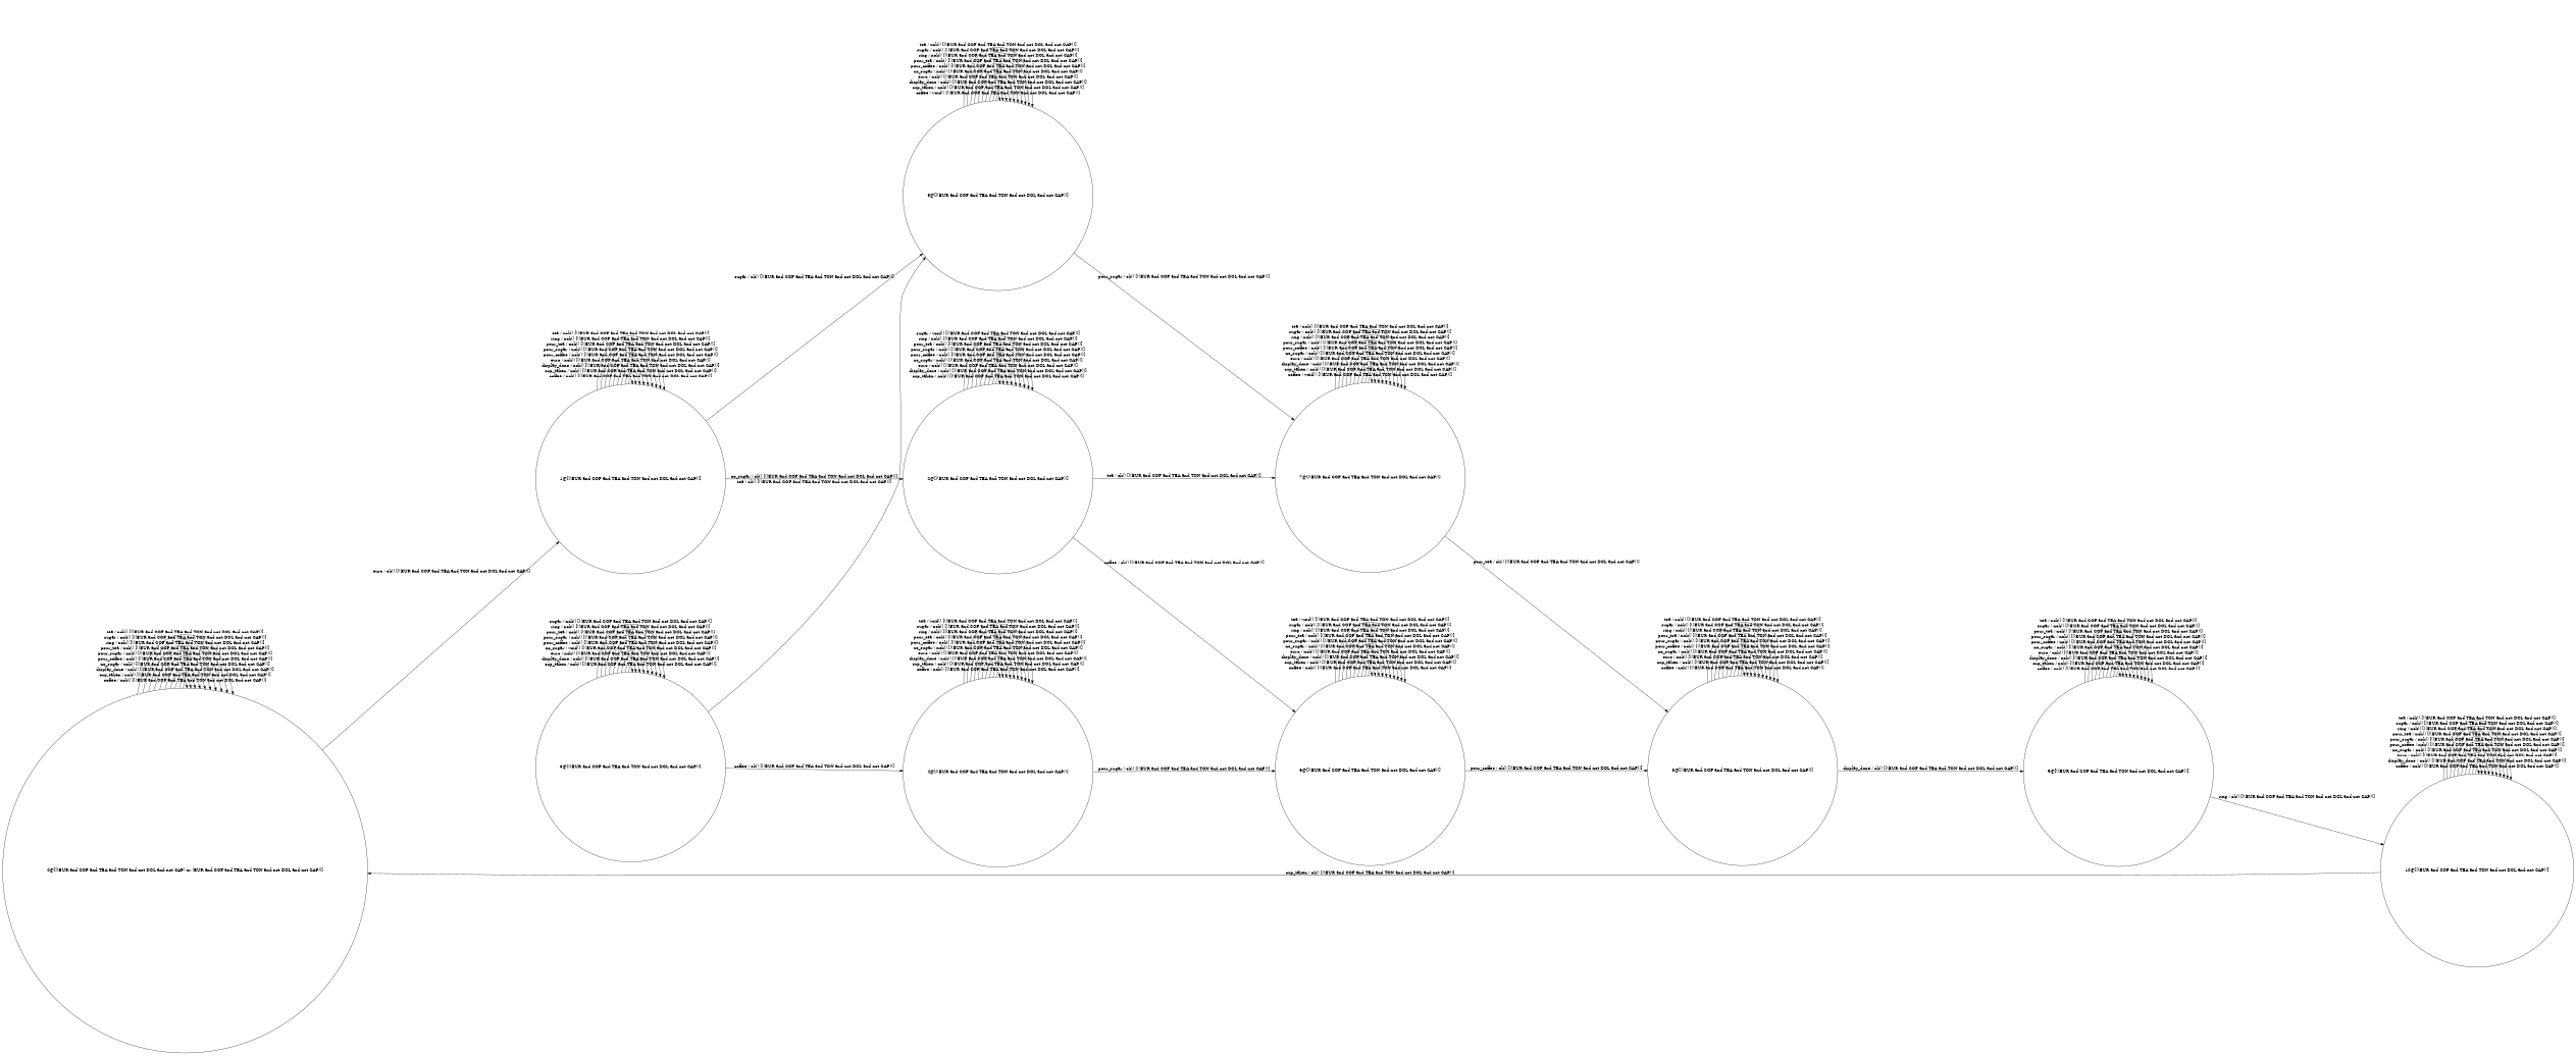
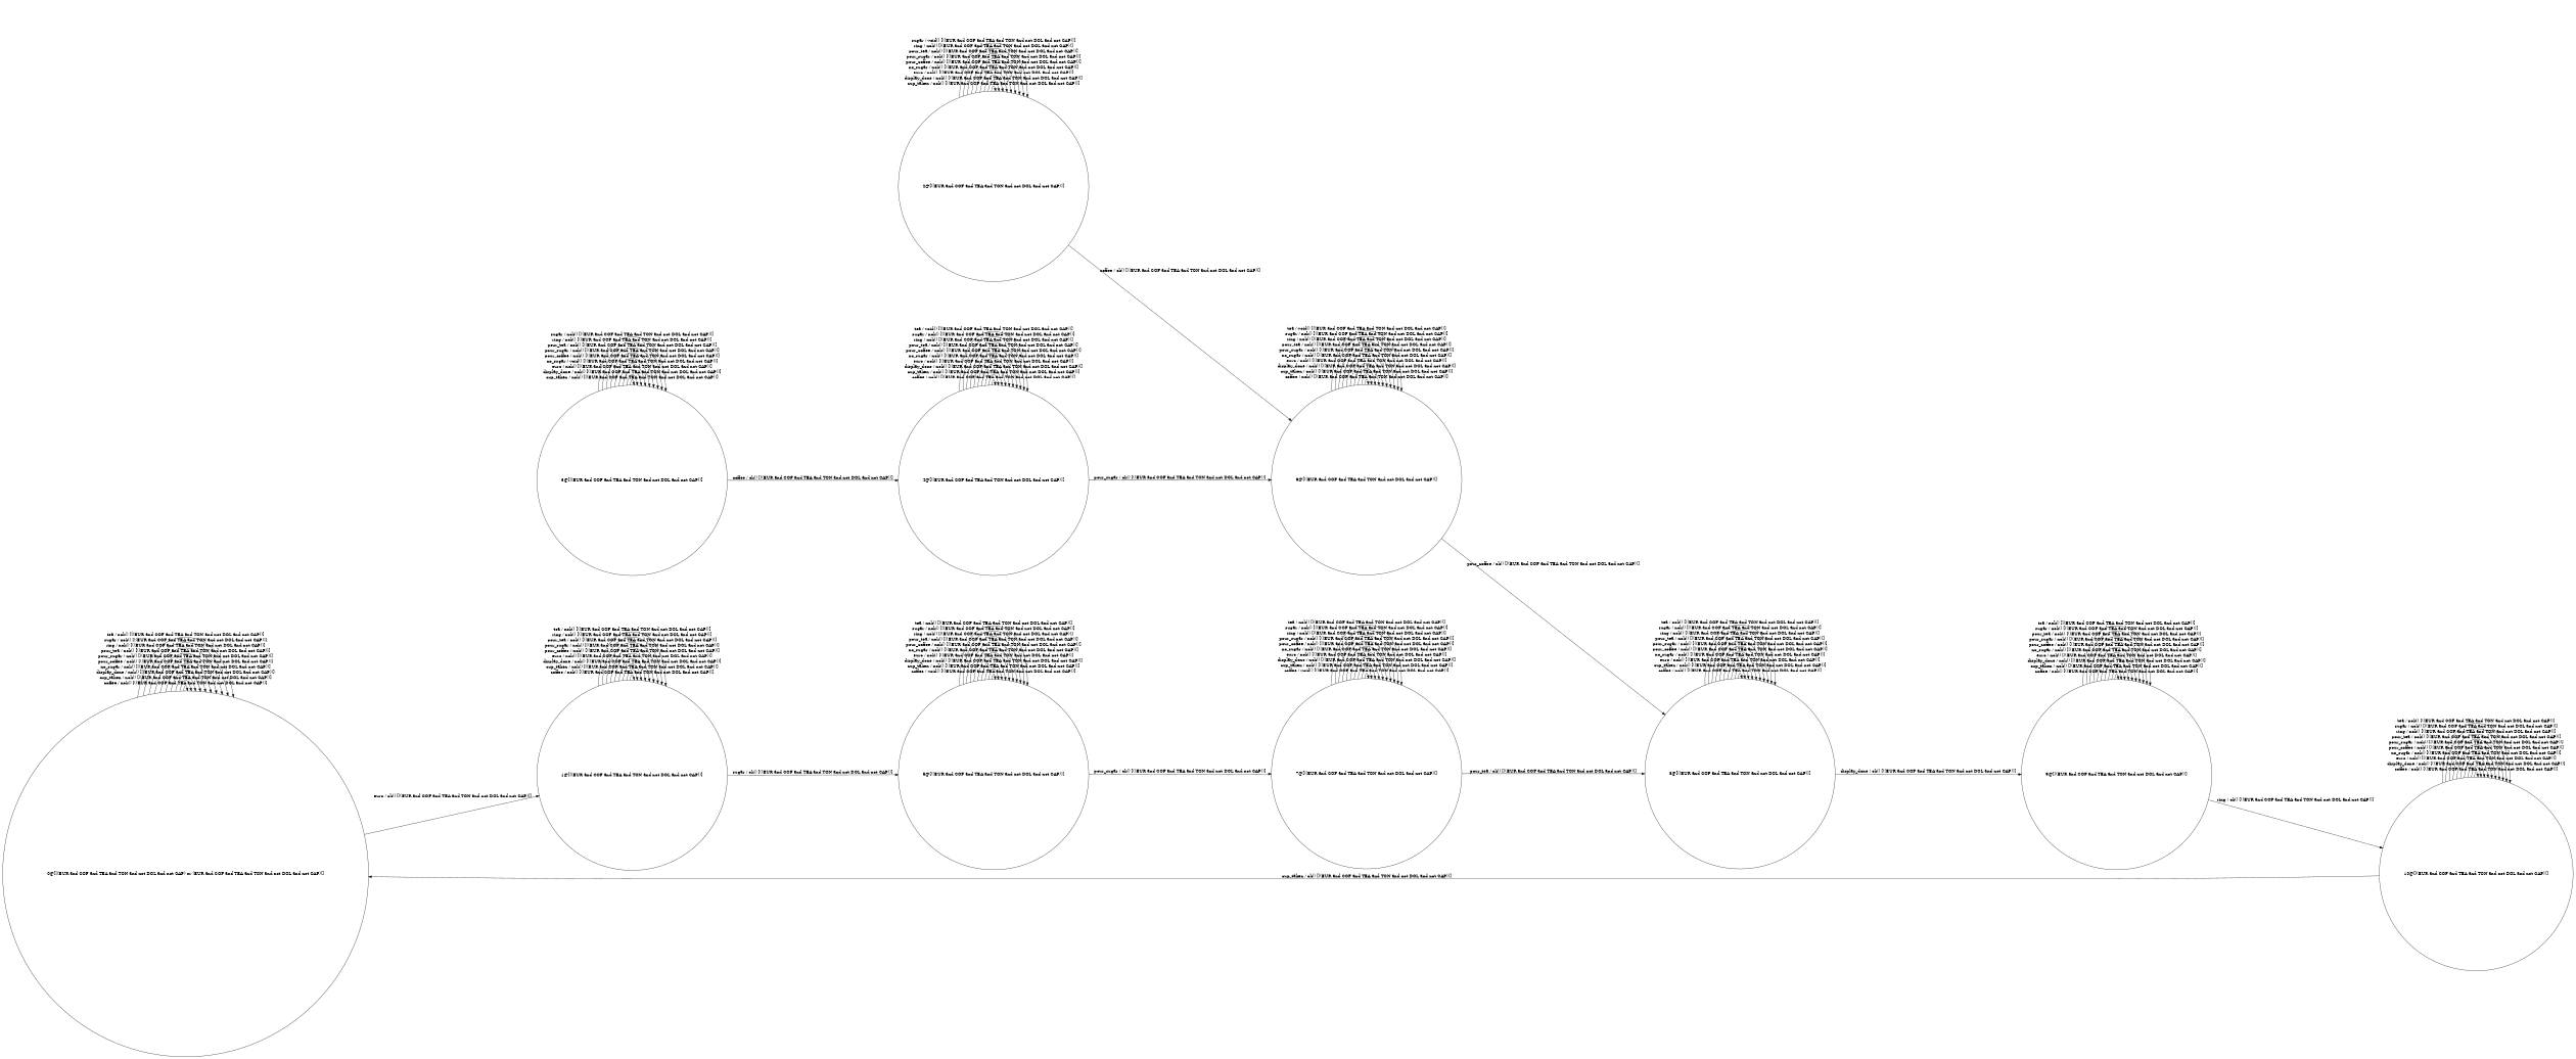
  digraph {
    rankdir=LR
    node [shape=circle]
    edge [lblstyle="above, sloped"]
    n1 [label="0@[((EUR and COF and TEA and TON and not DOL and not CAP) or (EUR and COF and TEA and TON and not DOL and not CAP))]"]
    n2 [label="1@[((EUR and COF and TEA and TON and not DOL and not CAP))]"]
    n3 [label="2@[((EUR and COF and TEA and TON and not DOL and not CAP))]"]
    n4 [label="5@[((EUR and COF and TEA and TON and not DOL and not CAP))]"]
    n5 [label="6@[((EUR and COF and TEA and TON and not DOL and not CAP))]"]
    n6 [label="7@[((EUR and COF and TEA and TON and not DOL and not CAP))]"]
    n7 [label="3@[((EUR and COF and TEA and TON and not DOL and not CAP))]"]
    n8 [label="4@[((EUR and COF and TEA and TON and not DOL and not CAP))]"]
    n9 [label="8@[((EUR and COF and TEA and TON and not DOL and not CAP))]"]
    n10 [label="9@[((EUR and COF and TEA and TON and not DOL and not CAP))]"]
    n11 [label="10@[((EUR and COF and TEA and TON and not DOL and not CAP))]"]
    n1 -> n1 [label="coffee / nok() [((EUR and COF and TEA and TON and not DOL and not CAP))]"]
    n1 -> n1 [label="cup_taken / nok() [((EUR and COF and TEA and TON and not DOL and not CAP))]"]
    n1 -> n1 [label="display_done / nok() [((EUR and COF and TEA and TON and not DOL and not CAP))]"]
    n1 -> n1 [label="no_sugar / nok() [((EUR and COF and TEA and TON and not DOL and not CAP))]"]
    n1 -> n1 [label="pour_coffee / nok() [((EUR and COF and TEA and TON and not DOL and not CAP))]"]
    n1 -> n1 [label="pour_sugar / nok() [((EUR and COF and TEA and TON and not DOL and not CAP))]"]
    n1 -> n1 [label="pour_tea / nok() [((EUR and COF and TEA and TON and not DOL and not CAP))]"]
    n1 -> n1 [label="ring / nok() [((EUR and COF and TEA and TON and not DOL and not CAP))]"]
    n1 -> n1 [label="sugar / nok() [((EUR and COF and TEA and TON and not DOL and not CAP))]"]
    n1 -> n1 [label="tea / nok() [((EUR and COF and TEA and TON and not DOL and not CAP))]"]
    n1 -> n2 [label="euro / ok() [((EUR and COF and TEA and TON and not DOL and not CAP))]"]
    n2 -> n2 [label="coffee / nok() [((EUR and COF and TEA and TON and not DOL and not CAP))]"]
    n2 -> n2 [label="cup_taken / nok() [((EUR and COF and TEA and TON and not DOL and not CAP))]"]
    n2 -> n2 [label="display_done / nok() [((EUR and COF and TEA and TON and not DOL and not CAP))]"]
    n2 -> n2 [label="euro / nok() [((EUR and COF and TEA and TON and not DOL and not CAP))]"]
    n2 -> n2 [label="pour_coffee / nok() [((EUR and COF and TEA and TON and not DOL and not CAP))]"]
    n2 -> n2 [label="pour_sugar / nok() [((EUR and COF and TEA and TON and not DOL and not CAP))]"]
    n2 -> n2 [label="pour_tea / nok() [((EUR and COF and TEA and TON and not DOL and not CAP))]"]
    n2 -> n2 [label="ring / nok() [((EUR and COF and TEA and TON and not DOL and not CAP))]"]
    n2 -> n2 [label="tea / nok() [((EUR and COF and TEA and TON and not DOL and not CAP))]"]
-   n2 -> n3 [label="no_sugar / ok() [((EUR and COF and TEA and TON and not DOL and not CAP))]"]
    n2 -> n4 [label="sugar / ok() [((EUR and COF and TEA and TON and not DOL and not CAP))]"]
    n3 -> n3 [label="cup_taken / nok() [((EUR and COF and TEA and TON and not DOL and not CAP))]"]
    n3 -> n3 [label="display_done / nok() [((EUR and COF and TEA and TON and not DOL and not CAP))]"]
    n3 -> n3 [label="euro / nok() [((EUR and COF and TEA and TON and not DOL and not CAP))]"]
    n3 -> n3 [label="no_sugar / nok() [((EUR and COF and TEA and TON and not DOL and not CAP))]"]
    n3 -> n3 [label="pour_coffee / nok() [((EUR and COF and TEA and TON and not DOL and not CAP))]"]
    n3 -> n3 [label="pour_sugar / nok() [((EUR and COF and TEA and TON and not DOL and not CAP))]"]
    n3 -> n3 [label="pour_tea / nok() [((EUR and COF and TEA and TON and not DOL and not CAP))]"]
    n3 -> n3 [label="ring / nok() [((EUR and COF and TEA and TON and not DOL and not CAP))]"]
    n3 -> n3 [label="sugar / void() [((EUR and COF and TEA and TON and not DOL and not CAP))]"]
    n3 -> n5 [label="coffee / ok() [((EUR and COF and TEA and TON and not DOL and not CAP))]"]
-   n3 -> n6 [label="tea / ok() [((EUR and COF and TEA and TON and not DOL and not CAP))]"]
    n4 -> n4 [label="coffee / void() [((EUR and COF and TEA and TON and not DOL and not CAP))]"]
    n4 -> n4 [label="cup_taken / nok() [((EUR and COF and TEA and TON and not DOL and not CAP))]"]
    n4 -> n4 [label="display_done / nok() [((EUR and COF and TEA and TON and not DOL and not CAP))]"]
    n4 -> n4 [label="euro / nok() [((EUR and COF and TEA and TON and not DOL and not CAP))]"]
    n4 -> n4 [label="no_sugar / nok() [((EUR and COF and TEA and TON and not DOL and not CAP))]"]
    n4 -> n4 [label="pour_coffee / nok() [((EUR and COF and TEA and TON and not DOL and not CAP))]"]
    n4 -> n4 [label="pour_tea / nok() [((EUR and COF and TEA and TON and not DOL and not CAP))]"]
    n4 -> n4 [label="ring / nok() [((EUR and COF and TEA and TON and not DOL and not CAP))]"]
    n4 -> n4 [label="sugar / nok() [((EUR and COF and TEA and TON and not DOL and not CAP))]"]
    n4 -> n4 [label="tea / nok() [((EUR and COF and TEA and TON and not DOL and not CAP))]"]
    n4 -> n6 [label="pour_sugar / ok() [((EUR and COF and TEA and TON and not DOL and not CAP))]"]
    n5 -> n5 [label="coffee / nok() [((EUR and COF and TEA and TON and not DOL and not CAP))]"]
    n5 -> n5 [label="cup_taken / nok() [((EUR and COF and TEA and TON and not DOL and not CAP))]"]
    n5 -> n5 [label="display_done / nok() [((EUR and COF and TEA and TON and not DOL and not CAP))]"]
    n5 -> n5 [label="euro / nok() [((EUR and COF and TEA and TON and not DOL and not CAP))]"]
    n5 -> n5 [label="no_sugar / nok() [((EUR and COF and TEA and TON and not DOL and not CAP))]"]
    n5 -> n5 [label="pour_sugar / nok() [((EUR and COF and TEA and TON and not DOL and not CAP))]"]
    n5 -> n5 [label="pour_tea / nok() [((EUR and COF and TEA and TON and not DOL and not CAP))]"]
    n5 -> n5 [label="ring / nok() [((EUR and COF and TEA and TON and not DOL and not CAP))]"]
    n5 -> n5 [label="sugar / nok() [((EUR and COF and TEA and TON and not DOL and not CAP))]"]
    n5 -> n5 [label="tea / void() [((EUR and COF and TEA and TON and not DOL and not CAP))]"]
    n5 -> n9 [label="pour_coffee / ok() [((EUR and COF and TEA and TON and not DOL and not CAP))]"]
    n6 -> n6 [label="coffee / void() [((EUR and COF and TEA and TON and not DOL and not CAP))]"]
    n6 -> n6 [label="cup_taken / nok() [((EUR and COF and TEA and TON and not DOL and not CAP))]"]
    n6 -> n6 [label="display_done / nok() [((EUR and COF and TEA and TON and not DOL and not CAP))]"]
    n6 -> n6 [label="euro / nok() [((EUR and COF and TEA and TON and not DOL and not CAP))]"]
    n6 -> n6 [label="no_sugar / nok() [((EUR and COF and TEA and TON and not DOL and not CAP))]"]
    n6 -> n6 [label="pour_coffee / nok() [((EUR and COF and TEA and TON and not DOL and not CAP))]"]
    n6 -> n6 [label="pour_sugar / nok() [((EUR and COF and TEA and TON and not DOL and not CAP))]"]
    n6 -> n6 [label="ring / nok() [((EUR and COF and TEA and TON and not DOL and not CAP))]"]
    n6 -> n6 [label="sugar / nok() [((EUR and COF and TEA and TON and not DOL and not CAP))]"]
    n6 -> n6 [label="tea / nok() [((EUR and COF and TEA and TON and not DOL and not CAP))]"]
    n6 -> n9 [label="pour_tea / ok() [((EUR and COF and TEA and TON and not DOL and not CAP))]"]
-   n7 -> n4 [label="tea / ok() [((EUR and COF and TEA and TON and not DOL and not CAP))]"]
    n7 -> n7 [label="cup_taken / nok() [((EUR and COF and TEA and TON and not DOL and not CAP))]"]
    n7 -> n7 [label="display_done / nok() [((EUR and COF and TEA and TON and not DOL and not CAP))]"]
    n7 -> n7 [label="euro / nok() [((EUR and COF and TEA and TON and not DOL and not CAP))]"]
    n7 -> n7 [label="no_sugar / void() [((EUR and COF and TEA and TON and not DOL and not CAP))]"]
    n7 -> n7 [label="pour_coffee / nok() [((EUR and COF and TEA and TON and not DOL and not CAP))]"]
    n7 -> n7 [label="pour_sugar / nok() [((EUR and COF and TEA and TON and not DOL and not CAP))]"]
    n7 -> n7 [label="pour_tea / nok() [((EUR and COF and TEA and TON and not DOL and not CAP))]"]
    n7 -> n7 [label="ring / nok() [((EUR and COF and TEA and TON and not DOL and not CAP))]"]
    n7 -> n7 [label="sugar / nok() [((EUR and COF and TEA and TON and not DOL and not CAP))]"]
    n7 -> n8 [label="coffee / ok() [((EUR and COF and TEA and TON and not DOL and not CAP))]"]
    n8 -> n5 [label="pour_sugar / ok() [((EUR and COF and TEA and TON and not DOL and not CAP))]"]
    n8 -> n8 [label="coffee / nok() [((EUR and COF and TEA and TON and not DOL and not CAP))]"]
    n8 -> n8 [label="cup_taken / nok() [((EUR and COF and TEA and TON and not DOL and not CAP))]"]
    n8 -> n8 [label="display_done / nok() [((EUR and COF and TEA and TON and not DOL and not CAP))]"]
    n8 -> n8 [label="euro / nok() [((EUR and COF and TEA and TON and not DOL and not CAP))]"]
    n8 -> n8 [label="no_sugar / nok() [((EUR and COF and TEA and TON and not DOL and not CAP))]"]
    n8 -> n8 [label="pour_coffee / nok() [((EUR and COF and TEA and TON and not DOL and not CAP))]"]
    n8 -> n8 [label="pour_tea / nok() [((EUR and COF and TEA and TON and not DOL and not CAP))]"]
    n8 -> n8 [label="ring / nok() [((EUR and COF and TEA and TON and not DOL and not CAP))]"]
    n8 -> n8 [label="sugar / nok() [((EUR and COF and TEA and TON and not DOL and not CAP))]"]
    n8 -> n8 [label="tea / void() [((EUR and COF and TEA and TON and not DOL and not CAP))]"]
    n9 -> n9 [label="coffee / nok() [((EUR and COF and TEA and TON and not DOL and not CAP))]"]
    n9 -> n9 [label="cup_taken / nok() [((EUR and COF and TEA and TON and not DOL and not CAP))]"]
    n9 -> n9 [label="euro / nok() [((EUR and COF and TEA and TON and not DOL and not CAP))]"]
    n9 -> n9 [label="no_sugar / nok() [((EUR and COF and TEA and TON and not DOL and not CAP))]"]
    n9 -> n9 [label="pour_coffee / nok() [((EUR and COF and TEA and TON and not DOL and not CAP))]"]
    n9 -> n9 [label="pour_sugar / nok() [((EUR and COF and TEA and TON and not DOL and not CAP))]"]
    n9 -> n9 [label="pour_tea / nok() [((EUR and COF and TEA and TON and not DOL and not CAP))]"]
    n9 -> n9 [label="ring / nok() [((EUR and COF and TEA and TON and not DOL and not CAP))]"]
    n9 -> n9 [label="sugar / nok() [((EUR and COF and TEA and TON and not DOL and not CAP))]"]
    n9 -> n9 [label="tea / nok() [((EUR and COF and TEA and TON and not DOL and not CAP))]"]
    n9 -> n10 [label="display_done / ok() [((EUR and COF and TEA and TON and not DOL and not CAP))]"]
    n10 -> n10 [label="coffee / nok() [((EUR and COF and TEA and TON and not DOL and not CAP))]"]
    n10 -> n10 [label="cup_taken / nok() [((EUR and COF and TEA and TON and not DOL and not CAP))]"]
    n10 -> n10 [label="display_done / nok() [((EUR and COF and TEA and TON and not DOL and not CAP))]"]
    n10 -> n10 [label="euro / nok() [((EUR and COF and TEA and TON and not DOL and not CAP))]"]
    n10 -> n10 [label="no_sugar / nok() [((EUR and COF and TEA and TON and not DOL and not CAP))]"]
    n10 -> n10 [label="pour_coffee / nok() [((EUR and COF and TEA and TON and not DOL and not CAP))]"]
    n10 -> n10 [label="pour_sugar / nok() [((EUR and COF and TEA and TON and not DOL and not CAP))]"]
    n10 -> n10 [label="pour_tea / nok() [((EUR and COF and TEA and TON and not DOL and not CAP))]"]
    n10 -> n10 [label="sugar / nok() [((EUR and COF and TEA and TON and not DOL and not CAP))]"]
    n10 -> n10 [label="tea / nok() [((EUR and COF and TEA and TON and not DOL and not CAP))]"]
    n10 -> n11 [label="ring / ok() [((EUR and COF and TEA and TON and not DOL and not CAP))]"]
    n11 -> n1 [label="cup_taken / ok() [((EUR and COF and TEA and TON and not DOL and not CAP))]"]
    n11 -> n11 [label="coffee / nok() [((EUR and COF and TEA and TON and not DOL and not CAP))]"]
    n11 -> n11 [label="display_done / nok() [((EUR and COF and TEA and TON and not DOL and not CAP))]"]
    n11 -> n11 [label="euro / nok() [((EUR and COF and TEA and TON and not DOL and not CAP))]"]
    n11 -> n11 [label="no_sugar / nok() [((EUR and COF and TEA and TON and not DOL and not CAP))]"]
    n11 -> n11 [label="pour_coffee / nok() [((EUR and COF and TEA and TON and not DOL and not CAP))]"]
    n11 -> n11 [label="pour_sugar / nok() [((EUR and COF and TEA and TON and not DOL and not CAP))]"]
    n11 -> n11 [label="pour_tea / nok() [((EUR and COF and TEA and TON and not DOL and not CAP))]"]
    n11 -> n11 [label="ring / nok() [((EUR and COF and TEA and TON and not DOL and not CAP))]"]
    n11 -> n11 [label="sugar / nok() [((EUR and COF and TEA and TON and not DOL and not CAP))]"]
    n11 -> n11 [label="tea / nok() [((EUR and COF and TEA and TON and not DOL and not CAP))]"]
  }
